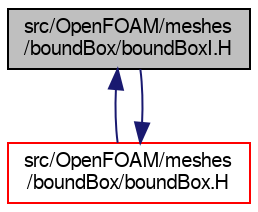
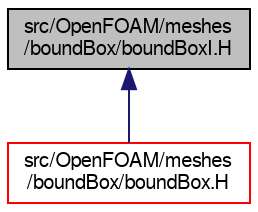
  digraph {
    node [fontname=FreeSans fontsize=10 shape=record]
    edge [color=midnightblue dir=back fontname=FreeSans fontsize=10 labelfontname=FreeSans labelfontsize=10 style=solid]
    n1 [color=black fillcolor=grey75 fontcolor=black height=0.2 label="src/OpenFOAM/meshes\l/boundBox/boundBoxI.H" style=filled width=0.4]
    n2 [color=red height=0.2 label="src/OpenFOAM/meshes\l/boundBox/boundBox.H" width=0.4]
    n1 -> n2
-   n2 -> n1
  }
